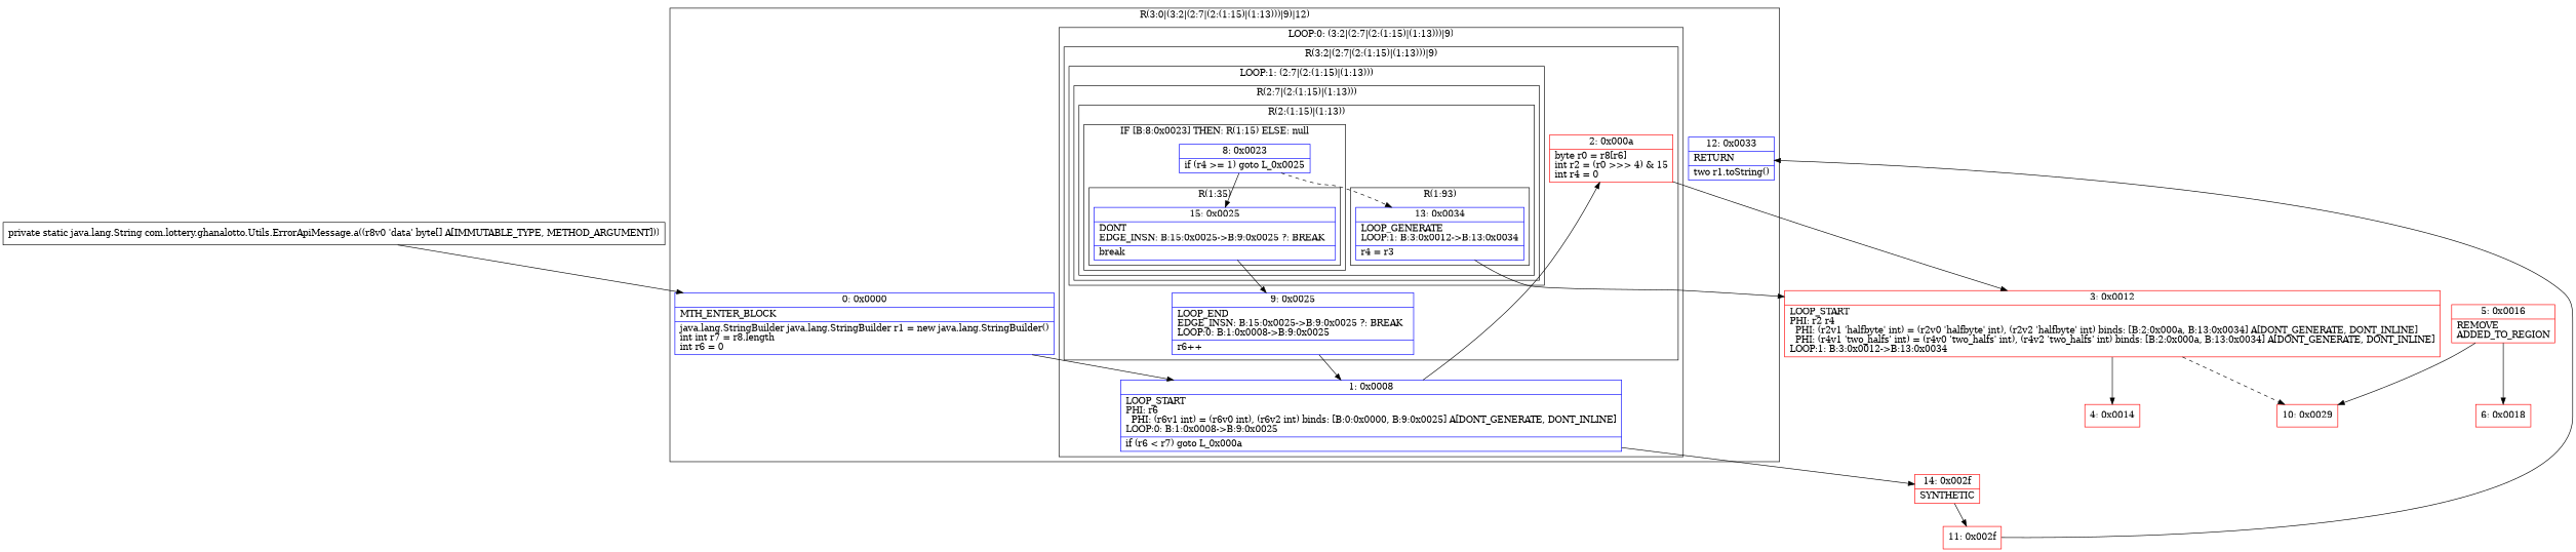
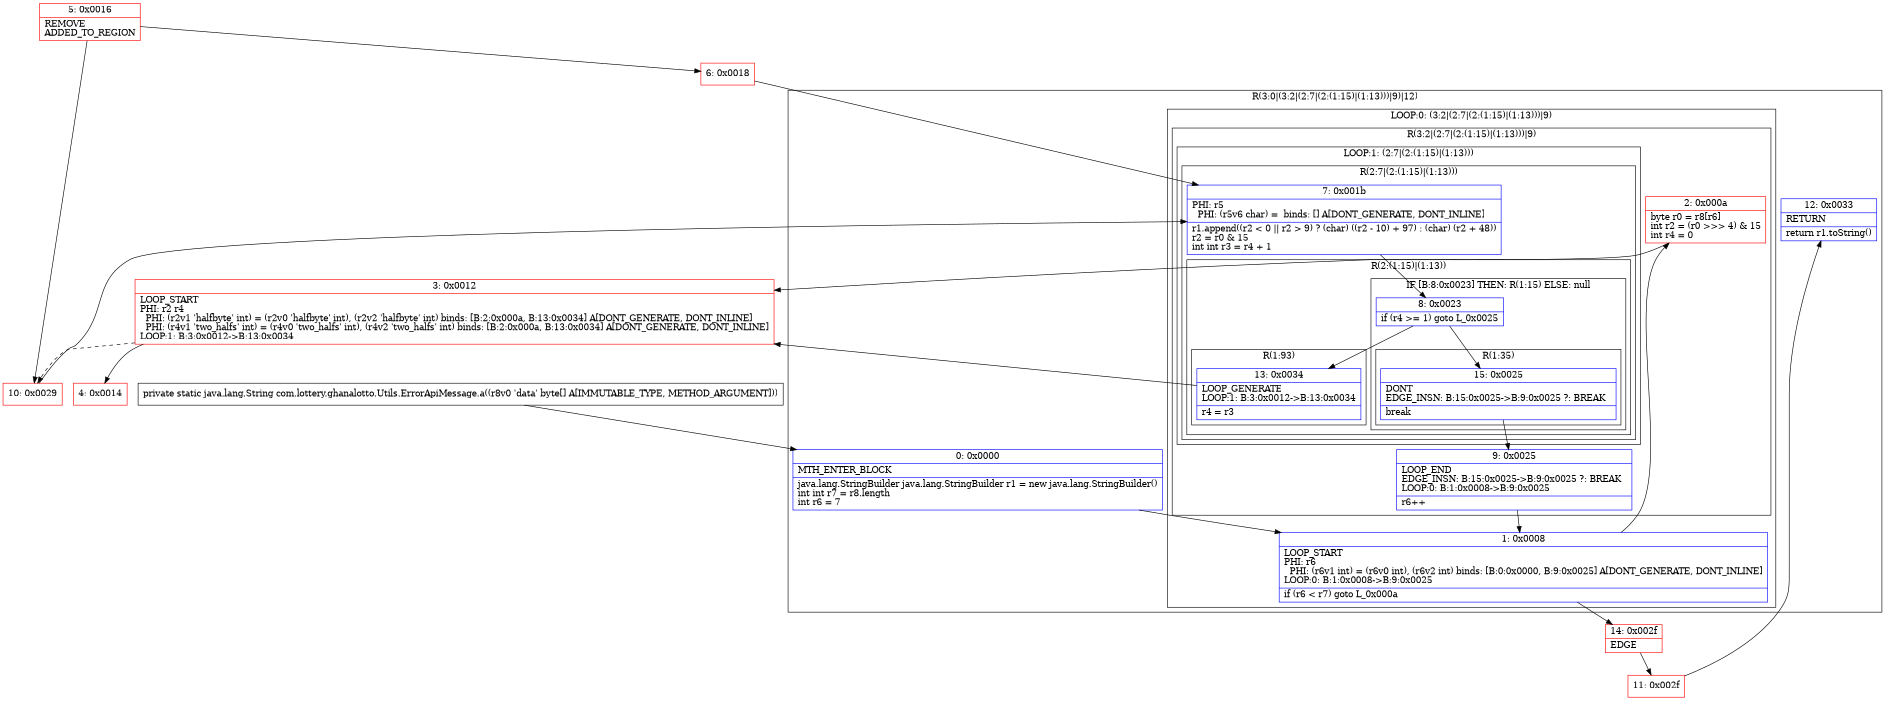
  digraph {
    node [color=blue shape=record]
    n1 [label="{15\:\ 0x0025|DONT\lEDGE_INSN: B:15:0x0025\-\>B:9:0x0025 ?: BREAK  \l|break\l}"]
    n2 [label="{8\:\ 0x0023|if (r4 \>= 1) goto L_0x0025\l}"]
    n3 [label="{13\:\ 0x0034|LOOP_GENERATE\lLOOP:1: B:3:0x0012\-\>B:13:0x0034\l|r4 = r3\l}"]
+   n4 [label="{7\:\ 0x001b|PHI: r5 \l  PHI: (r5v6 char) =  binds: [] A[DONT_GENERATE, DONT_INLINE]\l|r1.append((r2 \< 0 \|\| r2 \> 9) ? (char) ((r2 \- 10) + 97) : (char) (r2 + 48))\lr2 = r0 & 15\lint int r3 = r4 + 1\l}"]
    n5 [color=red label="{2\:\ 0x000a|byte r0 = r8[r6]\lint r2 = (r0 \>\>\> 4) & 15\lint r4 = 0\l}"]
    n6 [label="{9\:\ 0x0025|LOOP_END\lEDGE_INSN: B:15:0x0025\-\>B:9:0x0025 ?: BREAK  \lLOOP:0: B:1:0x0008\-\>B:9:0x0025\l|r6++\l}"]
    n7 [label="{1\:\ 0x0008|LOOP_START\lPHI: r6 \l  PHI: (r6v1 int) = (r6v0 int), (r6v2 int) binds: [B:0:0x0000, B:9:0x0025] A[DONT_GENERATE, DONT_INLINE]\lLOOP:0: B:1:0x0008\-\>B:9:0x0025\l|if (r6 \< r7) goto L_0x000a\l}"]
-   n8 [label="{0\:\ 0x0000|MTH_ENTER_BLOCK\l|java.lang.StringBuilder java.lang.StringBuilder r1 = new java.lang.StringBuilder()\lint int r7 = r8.length\lint r6 = 0\l}"]
-   n9 [label="{12\:\ 0x0033|RETURN\l|two r1.toString()\l}"]
+   n8 [label="{0\:\ 0x0000|MTH_ENTER_BLOCK\l|java.lang.StringBuilder java.lang.StringBuilder r1 = new java.lang.StringBuilder()\lint int r7 = r8.length\lint r6 = 7\l}"]
+   n9 [label="{12\:\ 0x0033|RETURN\l|return r1.toString()\l}"]
    n10 [color=red label="{3\:\ 0x0012|LOOP_START\lPHI: r2 r4 \l  PHI: (r2v1 'halfbyte' int) = (r2v0 'halfbyte' int), (r2v2 'halfbyte' int) binds: [B:2:0x000a, B:13:0x0034] A[DONT_GENERATE, DONT_INLINE]\l  PHI: (r4v1 'two_halfs' int) = (r4v0 'two_halfs' int), (r4v2 'two_halfs' int) binds: [B:2:0x000a, B:13:0x0034] A[DONT_GENERATE, DONT_INLINE]\lLOOP:1: B:3:0x0012\-\>B:13:0x0034\l}"]
-   n11 [color=red label="{14\:\ 0x002f|SYNTHETIC\l}"]
+   n11 [color=red label="{14\:\ 0x002f|EDGE\l}"]
    n12 [color=red label="{11\:\ 0x002f}"]
    n13 [color=red label="{4\:\ 0x0014}"]
    n14 [color=red label="{10\:\ 0x0029}"]
    n15 [color=red label="{5\:\ 0x0016|REMOVE\lADDED_TO_REGION\l}"]
    n16 [color=red label="{6\:\ 0x0018}"]
    n17 [label="{private static java.lang.String com.lottery.ghanalotto.Utils.ErrorApiMessage.a((r8v0 'data' byte[] A[IMMUTABLE_TYPE, METHOD_ARGUMENT])) }" color=""]
    subgraph cluster_1 {
      label="R(3:0|(3:2|(2:7|(2:(1:15)|(1:13)))|9)|12)"
      n8
      n9
      subgraph cluster_2 {
        label="LOOP:0: (3:2|(2:7|(2:(1:15)|(1:13)))|9)"
        n7
        subgraph cluster_3 {
          label="R(3:2|(2:7|(2:(1:15)|(1:13)))|9)"
          n5
          n6
          subgraph cluster_4 {
            label="LOOP:1: (2:7|(2:(1:15)|(1:13)))"
            subgraph cluster_5 {
              label="R(2:7|(2:(1:15)|(1:13)))"
+             n4
              subgraph cluster_6 {
                label="R(2:(1:15)|(1:13))"
                subgraph cluster_7 {
                  label="IF [B:8:0x0023] THEN: R(1:15) ELSE: null"
                  n2
                  subgraph cluster_8 {
                    label="R(1:35)"
                    n1
                  }
                }
                subgraph cluster_9 {
                  label="R(1:93)"
                  n3
                }
              }
            }
          }
        }
      }
    }
    n1 -> n6
    n2 -> n1
-   n2 -> n3 [style=dashed]
+   n2 -> n3 [style=solid]
    n3 -> n10
+   n4 -> n2
    n5 -> n10
    n6 -> n7
    n7 -> n5
    n7 -> n11 [style=solid]
    n8 -> n7
    n10 -> n13
    n10 -> n14 [style=dashed]
    n11 -> n12
    n12 -> n9
+   n14 -> n4
    n15 -> n14
    n15 -> n16
+   n16 -> n4
    n17 -> n8
  }
